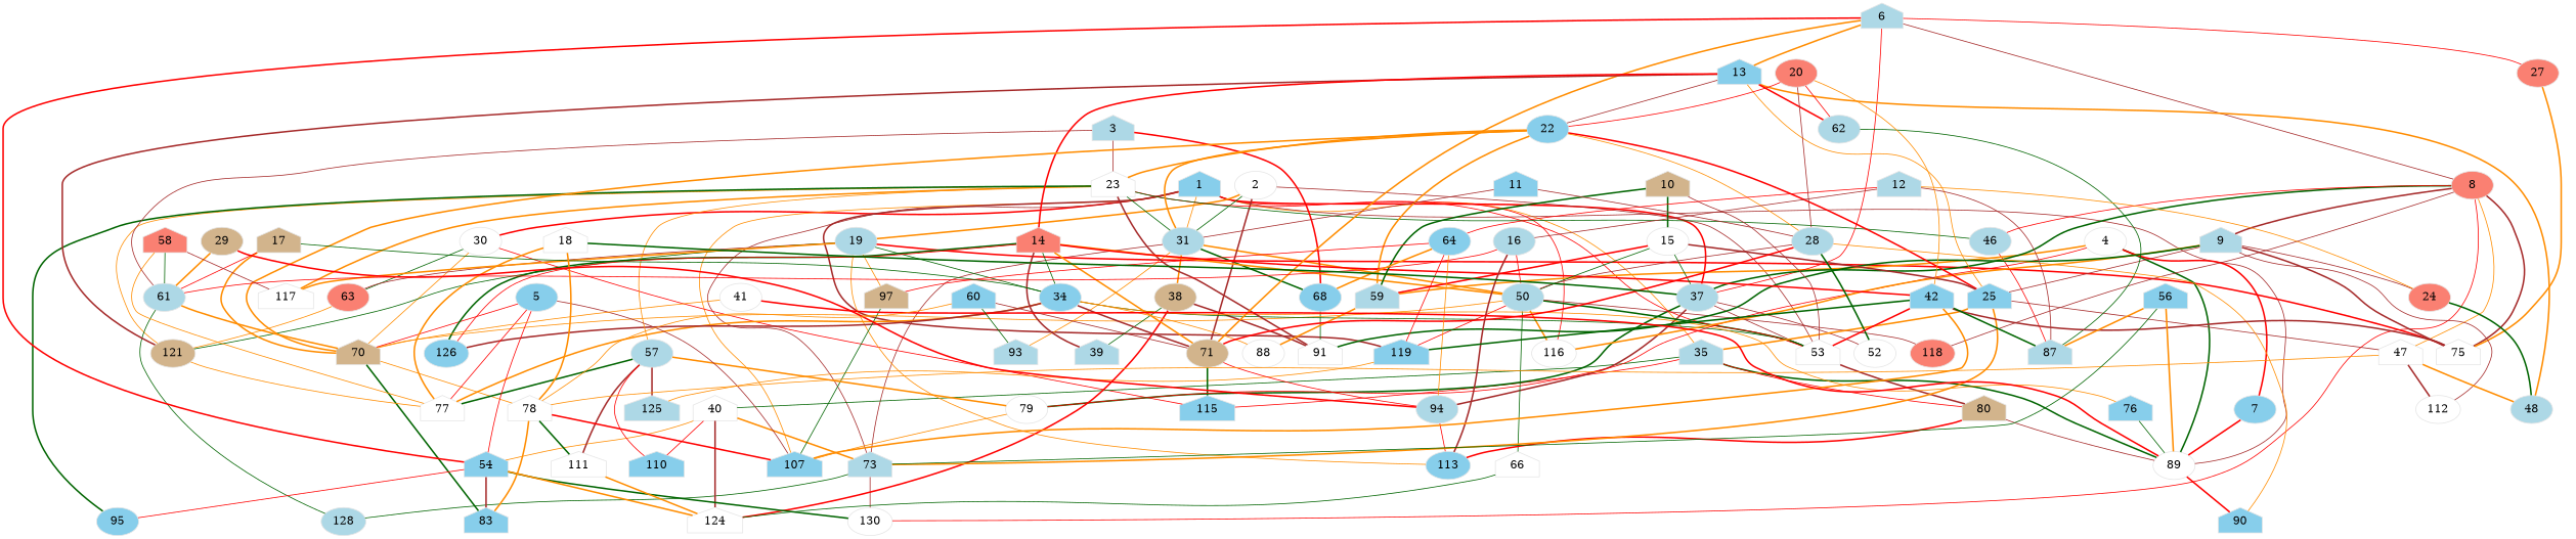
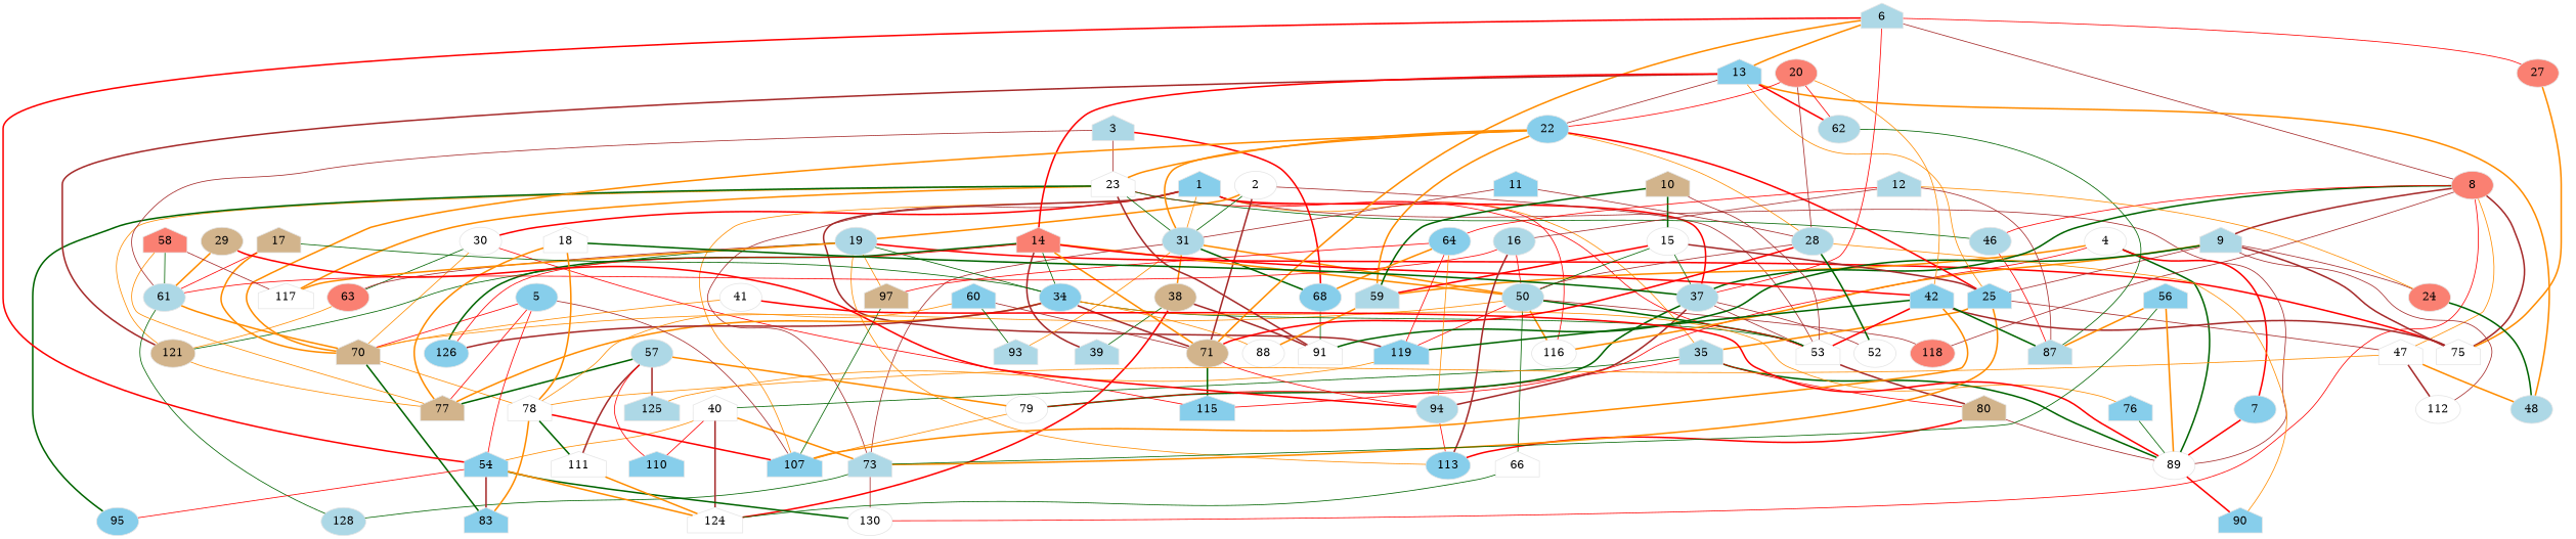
  graph {
    node [color=gray90 fillcolor=skyblue shape=house style=filled]
    edge [color=darkorange style=solid]
    1 [super="+55"]
    30 [fillcolor=white shape=ellipse]
    31 [fillcolor=lightblue shape=ellipse super="+69"]
    35 [fillcolor=lightblue super="+84"]
    37 [fillcolor=lightblue shape=ellipse super="+81"]
    73 [fillcolor=lightblue]
    89 [fillcolor=white shape=ellipse super="+101"]
    107
    116 [fillcolor=white shape=ellipse]
    119 [super="+123"]
    70 [fillcolor=tan super="+85"]
    63 [fillcolor=salmon shape=ellipse]
    115
    68 [shape=ellipse]
    50 [fillcolor=lightblue shape=ellipse super="+65"]
    38 [fillcolor=tan shape=ellipse super="+96"]
    93 [fillcolor=lightblue]
    40 [fillcolor=white super="+44"]
    80 [fillcolor=tan super="+92"]
    53 [fillcolor=white super="+72"]
    79 [fillcolor=white shape=ellipse]
    52 [fillcolor=white shape=ellipse]
    94 [fillcolor=lightblue shape=ellipse super="+103"]
    130 [fillcolor=white shape=ellipse]
    128 [fillcolor=lightblue shape=ellipse]
    90
    125 [fillcolor=lightblue]
    2 [fillcolor=white shape=ellipse super="+26"]
    19 [fillcolor=lightblue shape=ellipse super="+74"]
    71 [fillcolor=tan shape=ellipse super="+98"]
    75 [fillcolor=white]
    121 [fillcolor=tan shape=ellipse]
    34 [shape=ellipse super="+43"]
    113 [shape=ellipse]
    97 [fillcolor=tan]
    117 [fillcolor=white]
    23 [fillcolor=white super="+102"]
    46 [fillcolor=lightblue shape=ellipse]
    91 [fillcolor=white super="+99"]
    57 [fillcolor=lightblue shape=ellipse super="+82"]
    95 [shape=ellipse]
    3 [fillcolor=lightblue]
    61 [fillcolor=lightblue shape=ellipse super="+105"]
    4 [fillcolor=white shape=ellipse]
    7 [shape=ellipse]
    59 [fillcolor=lightblue]
    88 [fillcolor=white shape=ellipse]
    54 [super="+120"]
    124 [fillcolor=white]
    83
    5 [shape=ellipse]
-   77 [fillcolor=white super="+86"]
+   77 [fillcolor=tan super="+86"]
    78 [fillcolor=white super="+108"]
    6 [fillcolor=lightblue super="+51"]
    8 [fillcolor=salmon shape=ellipse super="+109"]
    13 [super="+106"]
    27 [fillcolor=salmon shape=ellipse super="+100"]
    9 [fillcolor=lightblue super="+127"]
    47 [fillcolor=white]
    118 [fillcolor=salmon shape=ellipse]
    25 [super="+32"]
    14 [fillcolor=salmon super="+122"]
    22 [shape=ellipse super="+33"]
    48 [fillcolor=lightblue shape=ellipse]
    62 [fillcolor=lightblue shape=ellipse super="+67"]
    24 [fillcolor=salmon shape=ellipse]
    112 [fillcolor=white shape=ellipse]
    87 [fillcolor=lightblue]
    15 [fillcolor=white shape=ellipse super="+104"]
    10 [fillcolor=tan]
    28 [fillcolor=lightblue shape=ellipse super="+36"]
    11
    12 [fillcolor=lightblue super="+45"]
    16 [fillcolor=lightblue shape=ellipse]
    64 [shape=ellipse]
    39 [fillcolor=lightblue]
    42 [super="+114"]
    126 [shape=ellipse]
    76
    66 [fillcolor=white]
    17 [fillcolor=tan super="+21"]
    18 [fillcolor=white]
    111 [fillcolor=white]
    20 [fillcolor=salmon shape=ellipse super="+129"]
    110
    29 [fillcolor=tan shape=ellipse]
    41 [fillcolor=white shape=ellipse]
    56
    58 [fillcolor=salmon]
    60
    1 -- 30 [color=red style=bold]
    1 -- 31
    1 -- 35
    1 -- 37 [color=red style=bold]
    1 -- 73 [color=brown]
    1 -- 89 [color=brown]
    1 -- 107
    1 -- 116 [color=red]
    1 -- 119 [color=brown style=bold]
    30 -- 70
    30 -- 63 [color=darkgreen]
    30 -- 115 [color=red]
    31 -- 73 [color=brown]
    31 -- 68 [color=darkgreen style=bold]
    31 -- 50 [style=bold]
    31 -- 38 [style=bold]
    31 -- 93
    35 -- 89 [color=darkgreen style=bold]
    35 -- 115 [color=red]
    35 -- 40 [color=darkgreen]
    35 -- 80 [color=red]
    37 -- 53 [color=brown]
    37 -- 79 [color=darkgreen style=bold]
    37 -- 52 [color=brown]
    37 -- 94 [color=brown style=bold]
    73 -- 130 [color=brown]
    73 -- 128 [color=darkgreen]
    89 -- 90 [color=red style=bold]
    119 -- 125
    70 -- 83 [color=darkgreen style=bold]
    70 -- 78
    63 -- 121
    68 -- 91 [color=darkgreen]
    50 -- 116 [style=bold]
    50 -- 119 [color=red]
    50 -- 70
    50 -- 53 [color=darkgreen style=bold]
    50 -- 118 [color=brown]
    50 -- 66 [color=darkgreen]
    38 -- 91 [color=brown style=bold]
    38 -- 124 [color=red style=bold]
    38 -- 39 [color=darkgreen]
    40 -- 73 [style=bold]
    40 -- 54
    40 -- 124 [color=brown style=bold]
    40 -- 110 [color=red]
    80 -- 89 [color=brown]
    80 -- 113 [color=red style=bold]
    53 -- 80 [color=brown style=bold]
    79 -- 107
    94 -- 113 [color=red]
    2 -- 31 [color=darkgreen]
    2 -- 53 [color=brown]
    2 -- 19 [style=bold]
    2 -- 71 [color=brown style=bold]
    19 -- 63 [color=brown]
    19 -- 75 [color=red style=bold]
    19 -- 121 [color=darkgreen]
    19 -- 34 [color=darkgreen]
    19 -- 113
    19 -- 97
    19 -- 117 [style=bold]
    71 -- 115 [color=darkgreen style=bold]
    71 -- 94 [color=red]
    121 -- 77
    34 -- 53 [color=darkgreen]
    34 -- 71 [color=brown style=bold]
    34 -- 88
    34 -- 77 [style=bold weight=2]
    34 -- 126 [color=brown style=bold]
    34 -- 76
    97 -- 107 [color=darkgreen]
    23 -- 31 [color=darkgreen]
    23 -- 53 [color=red]
    23 -- 121
    23 -- 117 [style=bold]
    23 -- 46 [color=darkgreen]
    23 -- 91 [color=brown style=bold]
-   23 -- 57
    23 -- 95 [color=darkgreen style=bold]
    46 -- 87 [color=red]
    57 -- 79 [style=bold]
    57 -- 125 [color=brown style=bold weight=2]
    57 -- 77 [color=darkgreen style=bold]
    57 -- 111 [color=brown style=bold]
    57 -- 110 [color=red]
    3 -- 68 [color=red style=bold]
    3 -- 23 [color=brown]
    3 -- 61 [color=brown]
    61 -- 70 [style=bold]
    61 -- 128 [color=darkgreen]
    4 -- 89 [color=darkgreen style=bold]
    4 -- 79 [color=red]
    4 -- 7 [color=red style=bold]
    4 -- 59 [style=bold]
    7 -- 89 [color=red style=bold]
    59 -- 88 [style=bold]
    54 -- 130 [color=darkgreen style=bold]
    54 -- 95 [color=red]
    54 -- 124 [style=bold]
    54 -- 83 [color=brown style=bold]
    5 -- 107 [color=brown]
    5 -- 70 [color=red]
    5 -- 54 [color=red]
    5 -- 77 [color=red]
    78 -- 107 [color=red style=bold]
    78 -- 83 [style=bold]
    78 -- 111 [color=darkgreen style=bold]
    6 -- 37 [color=red]
    6 -- 71 [style=bold]
    6 -- 54 [color=red style=bold]
    6 -- 8 [color=brown]
    6 -- 13 [style=bold]
    6 -- 27 [color=red weight=2]
    8 -- 37 [color=darkgreen style=bold]
    8 -- 130 [color=red]
    8 -- 75 [color=brown style=bold weight=2]
    8 -- 46 [color=red]
    8 -- 9 [color=brown style=bold]
    8 -- 47
    8 -- 118 [color=brown]
    13 -- 121 [color=brown style=bold]
    13 -- 25
    13 -- 14 [color=red style=bold]
    13 -- 22 [color=brown]
    13 -- 48 [style=bold]
    13 -- 62 [color=red style=bold]
    27 -- 75 [style=bold]
    9 -- 116 [style=bold]
    9 -- 75 [color=brown style=bold]
    9 -- 91 [color=darkgreen style=bold]
    9 -- 25 [color=brown]
    9 -- 24 [color=brown]
    9 -- 112 [color=brown]
    47 -- 78
    47 -- 48 [style=bold]
    47 -- 112 [color=brown style=bold]
    25 -- 35 [style=bold]
    25 -- 73 [style=bold]
    25 -- 47 [color=brown]
    14 -- 50 [style=bold]
    14 -- 71 [style=bold]
    14 -- 34 [color=darkgreen]
    14 -- 39 [color=brown style=bold]
    14 -- 42 [color=red style=bold]
    14 -- 126 [color=darkgreen style=bold]
    14 -- 126 [color=red]
    22 -- 31 [style=bold]
    22 -- 70 [style=bold]
    22 -- 23 [style=bold]
    22 -- 59 [style=bold]
    22 -- 25 [color=red style=bold]
    22 -- 28
    62 -- 87 [color=darkgreen]
    24 -- 48 [color=darkgreen style=bold]
    15 -- 37 [color=darkgreen]
    15 -- 50 [color=darkgreen]
    15 -- 59 [color=red style=bold]
    15 -- 25 [color=brown style=bold]
    10 -- 53 [color=brown]
    10 -- 59 [color=darkgreen style=bold]
    10 -- 15 [color=darkgreen style=bold]
    28 -- 50 [color=brown]
    28 -- 52 [color=darkgreen style=bold]
    28 -- 90
    28 -- 71 [color=red style=bold]
    11 -- 31 [color=brown]
    11 -- 28 [color=brown]
    12 -- 24
    12 -- 87 [color=brown]
    12 -- 16 [color=brown]
    12 -- 64 [color=red]
    16 -- 50 [color=red]
    16 -- 113 [color=brown style=bold]
    16 -- 61 [color=red]
    64 -- 119 [color=red]
    64 -- 68 [style=bold]
    64 -- 94
    64 -- 97 [color=red]
    42 -- 107 [style=bold]
    42 -- 119 [color=darkgreen style=bold]
    42 -- 53 [color=red style=bold]
    42 -- 75 [color=brown style=bold]
    42 -- 87 [color=darkgreen style=bold]
    76 -- 89 [color=darkgreen]
    66 -- 124 [color=darkgreen]
    17 -- 70 [style=bold]
    17 -- 34 [color=darkgreen]
    17 -- 61 [color=red]
    18 -- 37 [color=darkgreen style=bold]
    18 -- 77 [style=bold]
    18 -- 78 [style=bold]
    111 -- 124 [style=bold]
    20 -- 22 [color=red]
    20 -- 62 [color=red]
    20 -- 28 [color=brown weight=3]
    20 -- 42
    29 -- 94 [color=red style=bold]
    29 -- 61 [style=bold]
    41 -- 89 [color=red style=bold]
    41 -- 70
    56 -- 73 [color=darkgreen]
    56 -- 89 [style=bold]
    56 -- 87 [style=bold]
    58 -- 117 [color=brown]
    58 -- 61 [color=darkgreen]
    58 -- 77
    60 -- 93 [color=darkgreen]
    60 -- 71 [color=brown]
    60 -- 78
  }
